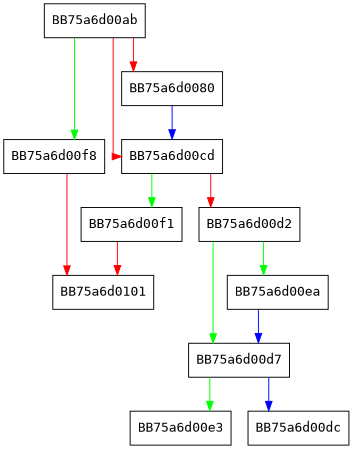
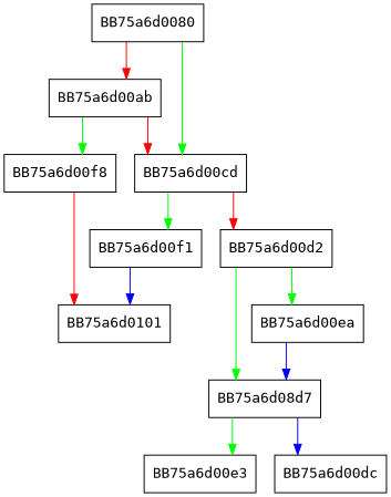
  digraph {
    fontname="DejaVu Sans Mono"
    splines=ortho
    node [fontname="DejaVu Sans Mono" shape=box]
    edge [color=green fontname="DejaVu Sans Mono"]
    BB75a6d0080
    BB75a6d00cd
    BB75a6d00ab
    BB75a6d00f1
    BB75a6d00d2
    BB75a6d00f8
    BB75a6d0101
    BB75a6d00ea
-   BB75a6d00d7
+   BB75a6d00d7 [label=BB75a6d08d7]
    BB75a6d00e3
    BB75a6d00dc
-   BB75a6d0080 -> BB75a6d00cd [color=blue]
-   BB75a6d00ab -> BB75a6d0080 [color=red]
+   BB75a6d0080 -> BB75a6d00cd
+   BB75a6d0080 -> BB75a6d00ab [color=red]
    BB75a6d00cd -> BB75a6d00f1
    BB75a6d00cd -> BB75a6d00d2 [color=red]
    BB75a6d00ab -> BB75a6d00cd [color=red]
    BB75a6d00ab -> BB75a6d00f8
-   BB75a6d00f1 -> BB75a6d0101 [color=red]
+   BB75a6d00f1 -> BB75a6d0101 [color=blue]
    BB75a6d00d2 -> BB75a6d00ea
    BB75a6d00d2 -> BB75a6d00d7
    BB75a6d00f8 -> BB75a6d0101 [color=red]
    BB75a6d00ea -> BB75a6d00d7 [color=blue]
    BB75a6d00d7 -> BB75a6d00e3
    BB75a6d00d7 -> BB75a6d00dc [color=blue]
  }
